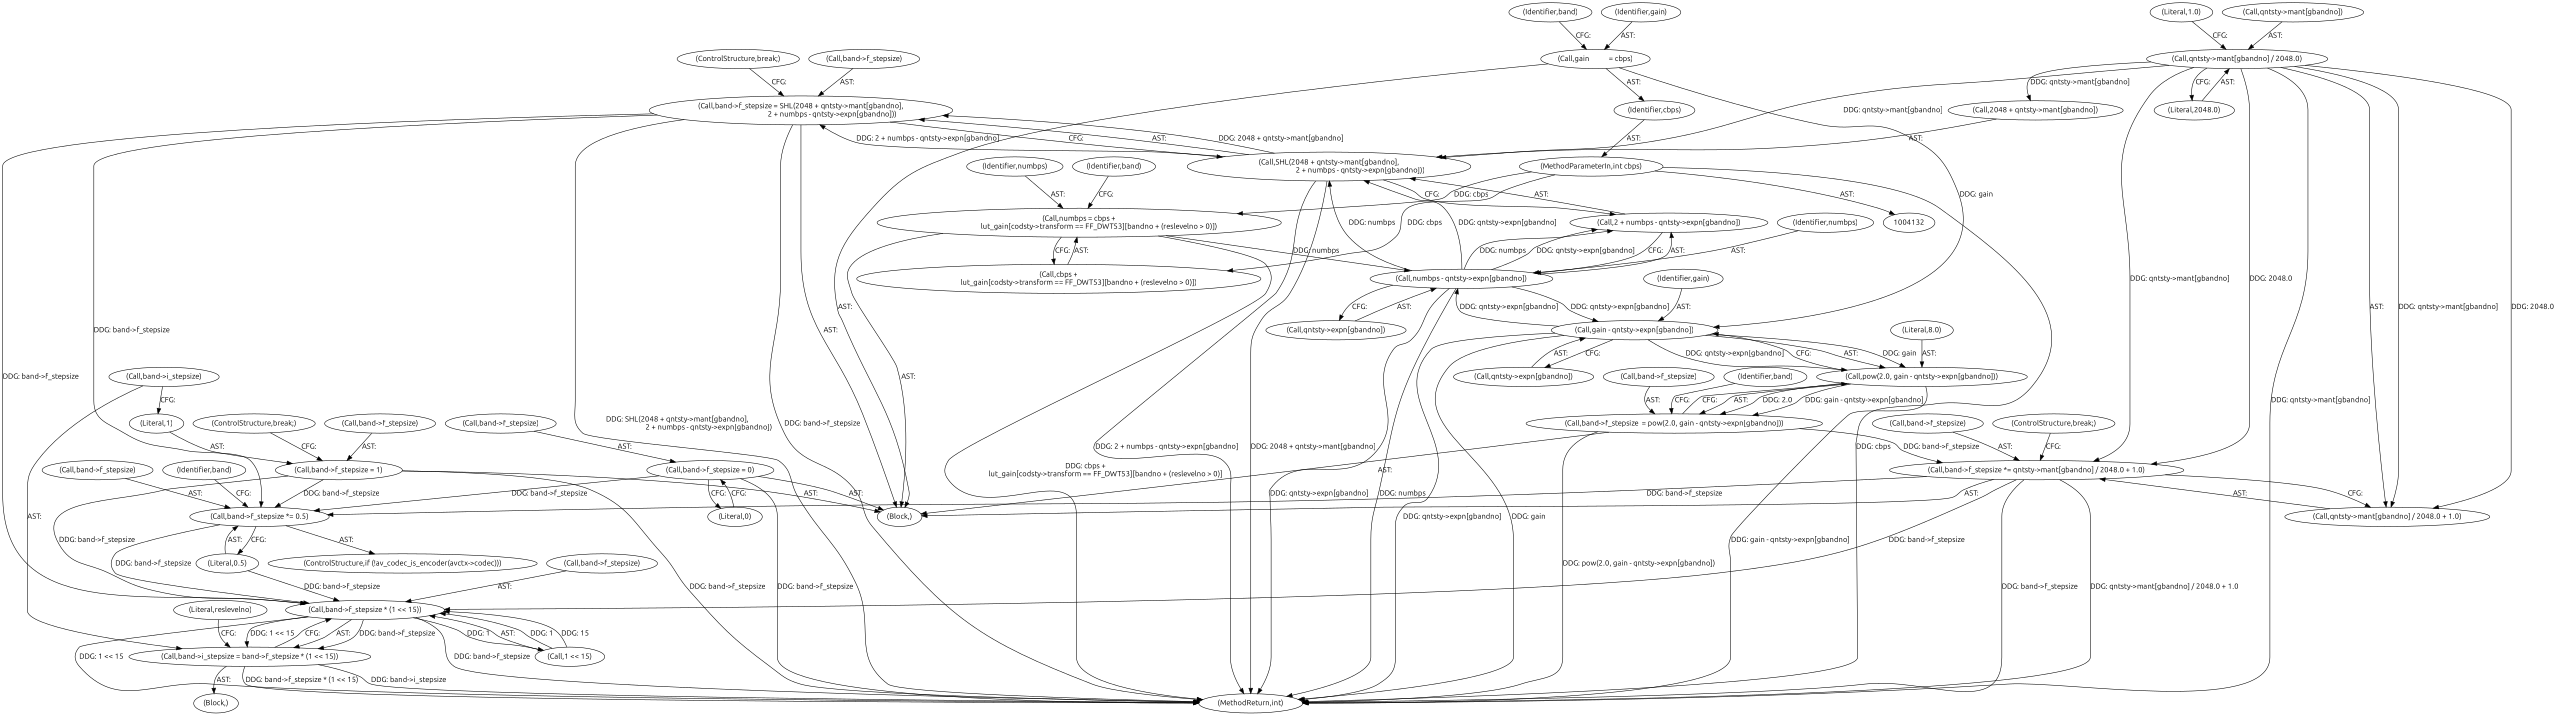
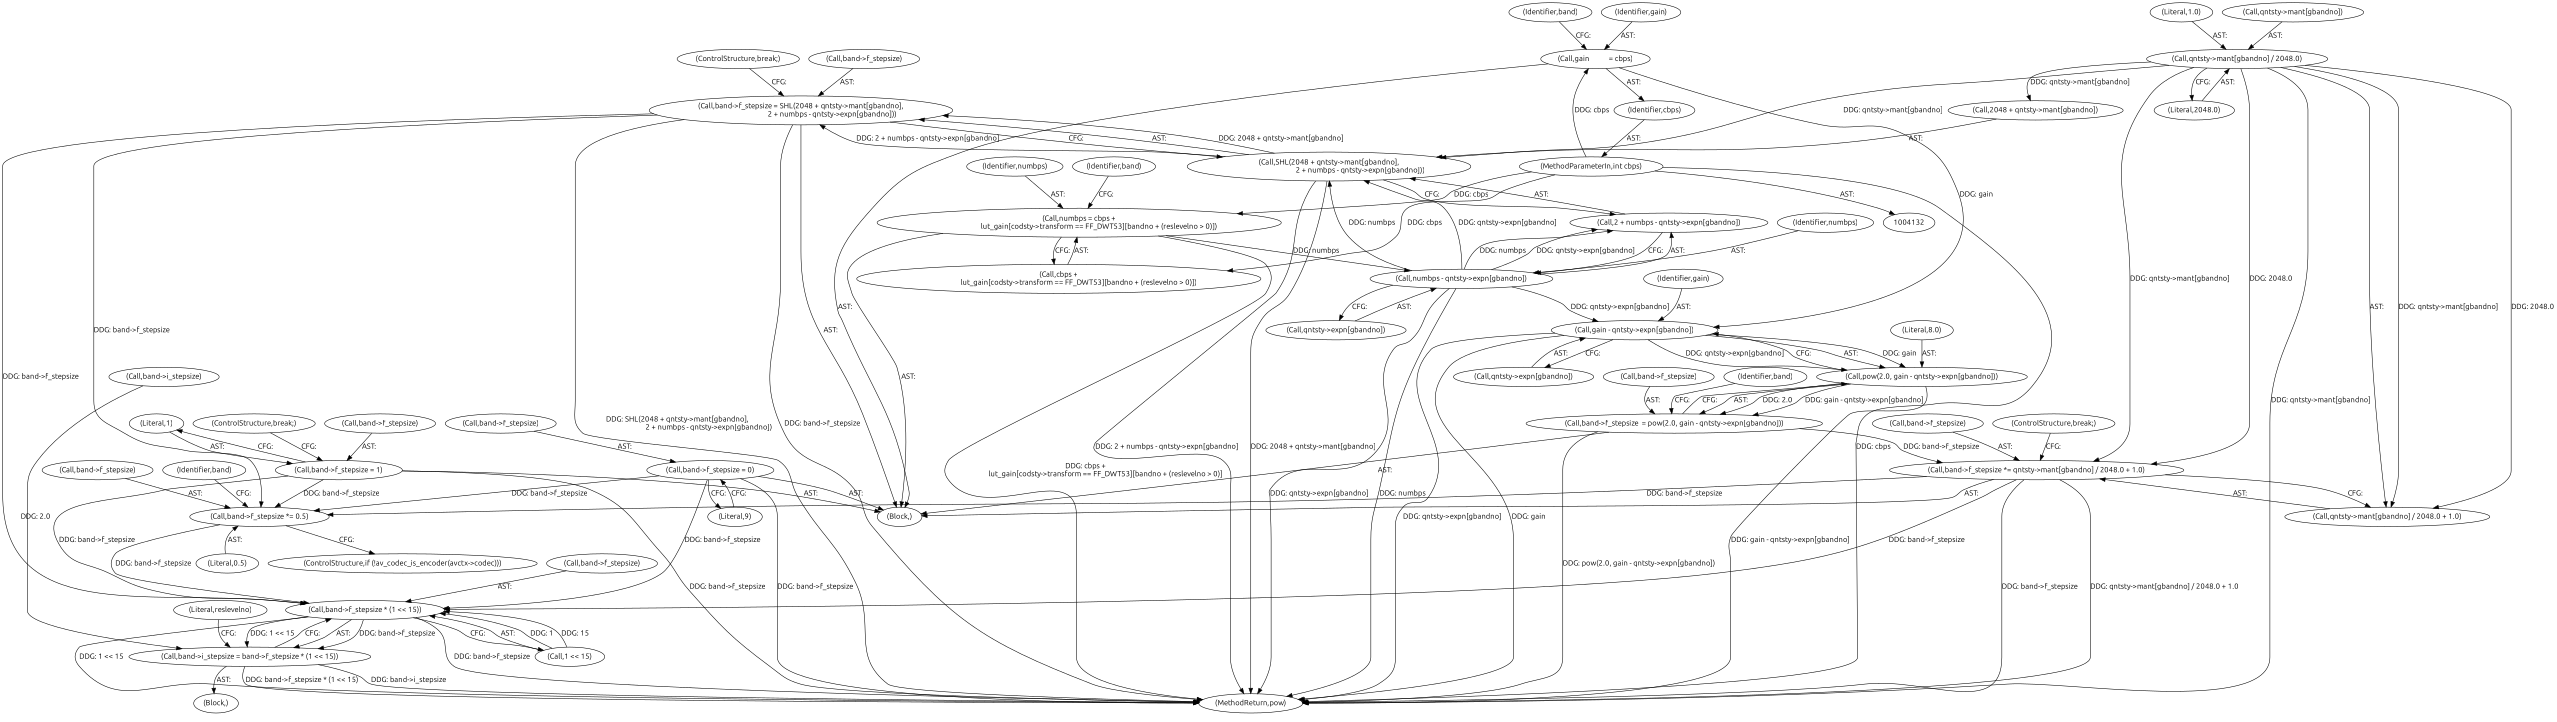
  digraph {
    fontname=Ubuntu
    node [fontname=Ubuntu]
    edge [fontname=Ubuntu]
    n1 [label="(Call,band->f_stepsize *= 0.5)"]
    n2 [label="(Call,band->f_stepsize * (1 << 15))"]
    n3 [label="(ControlStructure,if (!av_codec_is_encoder(avctx->codec)))"]
    n4 [label="(Literal,0.5)"]
-   n5 [label="(MethodReturn,int)"]
+   n5 [label="(MethodReturn,pow)"]
    n6 [label="(Call,band->i_stepsize = band->f_stepsize * (1 << 15))"]
    n7 [label="(Call,1 << 15)"]
    n8 [label="(Call,band->f_stepsize = 1)"]
    n9 [label="(Literal,1)"]
    n10 [label="(Block,)"]
    n11 [label="(Call,band->f_stepsize = SHL(2048 + qntsty->mant[gbandno],\n                                       2 + numbps - qntsty->expn[gbandno]))"]
    n12 [label="(Call,SHL(2048 + qntsty->mant[gbandno],\n                                       2 + numbps - qntsty->expn[gbandno]))"]
    n13 [label="(Call,2 + numbps - qntsty->expn[gbandno])"]
    n14 [label="(Call,numbps - qntsty->expn[gbandno])"]
    n15 [label="(Call,qntsty->mant[gbandno] / 2048.0)"]
    n16 [label="(Call,band->f_stepsize *= qntsty->mant[gbandno] / 2048.0 + 1.0)"]
    n17 [label="(Call,2048 + qntsty->mant[gbandno])"]
    n18 [label="(Call,qntsty->mant[gbandno] / 2048.0 + 1.0)"]
    n19 [label="(Literal,2048.0)"]
    n20 [label="(Call,gain - qntsty->expn[gbandno])"]
    n21 [label="(Call,qntsty->expn[gbandno])"]
    n22 [label="(Call,pow(2.0, gain - qntsty->expn[gbandno]))"]
    n23 [label="(Call,qntsty->expn[gbandno])"]
    n24 [label="(Call,numbps = cbps +\n                         lut_gain[codsty->transform == FF_DWT53][bandno + (reslevelno > 0)])"]
    n25 [label="(Call,cbps +\n                         lut_gain[codsty->transform == FF_DWT53][bandno + (reslevelno > 0)])"]
    n26 [label="(MethodParameterIn,int cbps)"]
    n27 [label="(Call,gain            = cbps)"]
    n28 [label=1004132]
    n29 [label="(Identifier,cbps)"]
    n30 [label="(Call,band->f_stepsize  = pow(2.0, gain - qntsty->expn[gbandno]))"]
    n31 [label="(Call,band->f_stepsize = 0)"]
-   n32 [label="(Literal,0)"]
+   n32 [label="(Literal,9)"]
    n33 [label="(Block,)"]
    n34 [label="(Identifier,band)"]
    n35 [label="(Call,band->f_stepsize)"]
    n36 [label="(Call,band->f_stepsize)"]
    n37 [label="(ControlStructure,break;)"]
    n38 [label="(Identifier,gain)"]
    n39 [label="(Identifier,numbps)"]
    n40 [label="(Identifier,band)"]
    n41 [label="(Call,band->f_stepsize)"]
    n42 [label="(Identifier,band)"]
    n43 [label="(Identifier,band)"]
    n44 [label="(Literal,1.0)"]
    n45 [label="(Literal,8.0)"]
    n46 [label="(Call,qntsty->mant[gbandno])"]
    n47 [label="(Identifier,numbps)"]
    n48 [label="(Call,band->f_stepsize)"]
    n49 [label="(ControlStructure,break;)"]
    n50 [label="(Call,band->f_stepsize)"]
    n51 [label="(Call,band->i_stepsize)"]
    n52 [label="(Literal,reslevelno)"]
    n53 [label="(Identifier,gain)"]
    n54 [label="(ControlStructure,break;)"]
    n55 [label="(Call,band->f_stepsize)"]
    n56 [label="(Call,band->f_stepsize)"]
    n1 -> n2 [label="DDG: band->f_stepsize"]
-   n1 -> n3 [label="AST: "]
-   n1 -> n4 [label="CFG: "]
+   n1 -> n3 [label="CFG: "]
    n2 -> n5 [label="DDG: band->f_stepsize"]
    n2 -> n5 [label="DDG: 1 << 15"]
    n2 -> n6 [label="AST: "]
    n2 -> n6 [label="DDG: band->f_stepsize"]
    n2 -> n6 [label="DDG: 1 << 15"]
-   n2 -> n7 [label="DDG: 1"]
+   n2 -> n7 [label="CFG: "]
    n4 -> n1 [label="AST: "]
    n6 -> n2 [label="CFG: "]
    n6 -> n5 [label="DDG: band->f_stepsize * (1 << 15)"]
    n6 -> n5 [label="DDG: band->i_stepsize"]
    n6 -> n33 [label="AST: "]
    n7 -> n2 [label="AST: "]
    n7 -> n2 [label="DDG: 1"]
    n7 -> n2 [label="DDG: 15"]
    n8 -> n1 [label="DDG: band->f_stepsize"]
    n8 -> n2 [label="DDG: band->f_stepsize"]
    n8 -> n5 [label="DDG: band->f_stepsize"]
-   n51 -> n9 [label="CFG: "]
+   n8 -> n9 [label="CFG: "]
    n8 -> n10 [label="AST: "]
    n9 -> n8 [label="AST: "]
    n11 -> n1 [label="DDG: band->f_stepsize"]
    n11 -> n2 [label="DDG: band->f_stepsize"]
    n11 -> n5 [label="DDG: SHL(2048 + qntsty->mant[gbandno],\n                                       2 + numbps - qntsty->expn[gbandno])"]
    n11 -> n5 [label="DDG: band->f_stepsize"]
    n11 -> n10 [label="AST: "]
    n11 -> n12 [label="CFG: "]
    n12 -> n5 [label="DDG: 2 + numbps - qntsty->expn[gbandno]"]
    n12 -> n5 [label="DDG: 2048 + qntsty->mant[gbandno]"]
    n12 -> n11 [label="AST: "]
    n12 -> n11 [label="DDG: 2048 + qntsty->mant[gbandno]"]
    n12 -> n11 [label="DDG: 2 + numbps - qntsty->expn[gbandno]"]
    n12 -> n13 [label="CFG: "]
    n13 -> n12 [label="AST: "]
    n13 -> n14 [label="CFG: "]
    n14 -> n5 [label="DDG: qntsty->expn[gbandno]"]
    n14 -> n5 [label="DDG: numbps"]
    n14 -> n12 [label="DDG: numbps"]
    n14 -> n12 [label="DDG: qntsty->expn[gbandno]"]
    n14 -> n13 [label="AST: "]
    n14 -> n13 [label="DDG: numbps"]
    n14 -> n13 [label="DDG: qntsty->expn[gbandno]"]
    n14 -> n20 [label="DDG: qntsty->expn[gbandno]"]
    n14 -> n21 [label="CFG: "]
    n15 -> n5 [label="DDG: qntsty->mant[gbandno]"]
    n15 -> n12 [label="DDG: qntsty->mant[gbandno]"]
    n15 -> n16 [label="DDG: qntsty->mant[gbandno]"]
    n15 -> n16 [label="DDG: 2048.0"]
    n15 -> n17 [label="DDG: qntsty->mant[gbandno]"]
    n15 -> n18 [label="AST: "]
    n15 -> n18 [label="DDG: qntsty->mant[gbandno]"]
    n15 -> n18 [label="DDG: 2048.0"]
    n15 -> n19 [label="CFG: "]
    n16 -> n1 [label="DDG: band->f_stepsize"]
    n16 -> n2 [label="DDG: band->f_stepsize"]
    n16 -> n5 [label="DDG: band->f_stepsize"]
    n16 -> n5 [label="DDG: qntsty->mant[gbandno] / 2048.0 + 1.0"]
    n16 -> n10 [label="AST: "]
    n16 -> n18 [label="CFG: "]
    n17 -> n12 [label="AST: "]
    n18 -> n16 [label="AST: "]
    n19 -> n15 [label="AST: "]
    n20 -> n5 [label="DDG: qntsty->expn[gbandno]"]
    n20 -> n5 [label="DDG: gain"]
-   n20 -> n14 [label="DDG: qntsty->expn[gbandno]"]
    n20 -> n22 [label="AST: "]
    n20 -> n22 [label="DDG: gain"]
    n20 -> n22 [label="DDG: qntsty->expn[gbandno]"]
    n20 -> n23 [label="CFG: "]
    n21 -> n14 [label="AST: "]
    n22 -> n5 [label="DDG: gain - qntsty->expn[gbandno]"]
    n22 -> n20 [label="CFG: "]
    n22 -> n30 [label="AST: "]
    n22 -> n30 [label="DDG: 2.0"]
    n22 -> n30 [label="DDG: gain - qntsty->expn[gbandno]"]
    n23 -> n20 [label="AST: "]
    n24 -> n5 [label="DDG: cbps +\n                         lut_gain[codsty->transform == FF_DWT53][bandno + (reslevelno > 0)]"]
    n24 -> n10 [label="AST: "]
    n24 -> n14 [label="DDG: numbps"]
    n24 -> n25 [label="CFG: "]
    n25 -> n24 [label="AST: "]
    n26 -> n5 [label="DDG: cbps"]
    n26 -> n24 [label="DDG: cbps"]
    n26 -> n25 [label="DDG: cbps"]
+   n26 -> n27 [label="DDG: cbps"]
    n26 -> n28 [label="AST: "]
    n27 -> n10 [label="AST: "]
    n27 -> n20 [label="DDG: gain"]
    n27 -> n29 [label="AST: "]
    n29 -> n26 [label="AST: "]
    n30 -> n5 [label="DDG: pow(2.0, gain - qntsty->expn[gbandno])"]
    n30 -> n10 [label="AST: "]
    n30 -> n16 [label="DDG: band->f_stepsize"]
    n30 -> n22 [label="CFG: "]
    n31 -> n1 [label="DDG: band->f_stepsize"]
-   n4 -> n2 [label="DDG: band->f_stepsize"]
+   n31 -> n2 [label="DDG: band->f_stepsize"]
    n31 -> n5 [label="DDG: band->f_stepsize"]
    n31 -> n10 [label="AST: "]
    n31 -> n32 [label="CFG: "]
    n32 -> n31 [label="CFG: "]
    n34 -> n27 [label="CFG: "]
    n35 -> n30 [label="AST: "]
    n36 -> n31 [label="AST: "]
    n37 -> n11 [label="CFG: "]
    n38 -> n20 [label="AST: "]
    n39 -> n14 [label="AST: "]
    n40 -> n24 [label="CFG: "]
    n41 -> n16 [label="AST: "]
    n42 -> n1 [label="CFG: "]
    n43 -> n30 [label="CFG: "]
-   n44 -> n15 [label="CFG: "]
+   n44 -> n15 [label="AST: "]
    n45 -> n22 [label="AST: "]
    n46 -> n15 [label="AST: "]
    n47 -> n24 [label="AST: "]
    n48 -> n1 [label="AST: "]
    n49 -> n16 [label="CFG: "]
    n50 -> n2 [label="AST: "]
-   n51 -> n6 [label="AST: "]
+   n51 -> n6 [label="DDG: 2.0"]
    n52 -> n6 [label="CFG: "]
    n53 -> n27 [label="AST: "]
    n54 -> n8 [label="CFG: "]
    n55 -> n8 [label="AST: "]
    n56 -> n11 [label="AST: "]
  }
